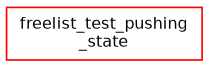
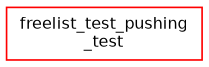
  digraph {
    rankdir=LR
-   n1 [color=red fillcolor=white fontname=Helvetica fontsize=10 height=0.2 label="freelist_test_pushing\l_state" shape=record style=filled width=0.4]
+   n1 [color=red fillcolor=white fontname=Helvetica fontsize=10 height=0.2 label="freelist_test_pushing\l_test" shape=record style=filled width=0.4]
  }
